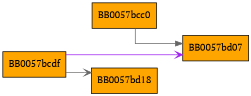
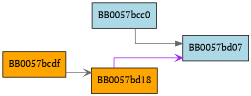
  digraph {
    fontname="PT Serif"
    rankdir=LR
    splines=ortho
    node [fillcolor=lightblue fontname="PT Serif" shape=box style=filled]
    edge [arrowhead=vee color=gray40 fontname="PT Serif"]
-   BB0057bcc0 [fillcolor=orange]
-   BB0057bd07 [fillcolor=orange]
+   BB0057bcc0
+   BB0057bd07
    BB0057bcdf [fillcolor=orange]
    BB0057bd18 [fillcolor=orange]
    BB0057bcc0 -> BB0057bd07 [arrowhead=normal]
-   BB0057bcdf -> BB0057bd07 [color=purple]
+   BB0057bd18 -> BB0057bd07 [color=purple]
    BB0057bcdf -> BB0057bd18
  }
